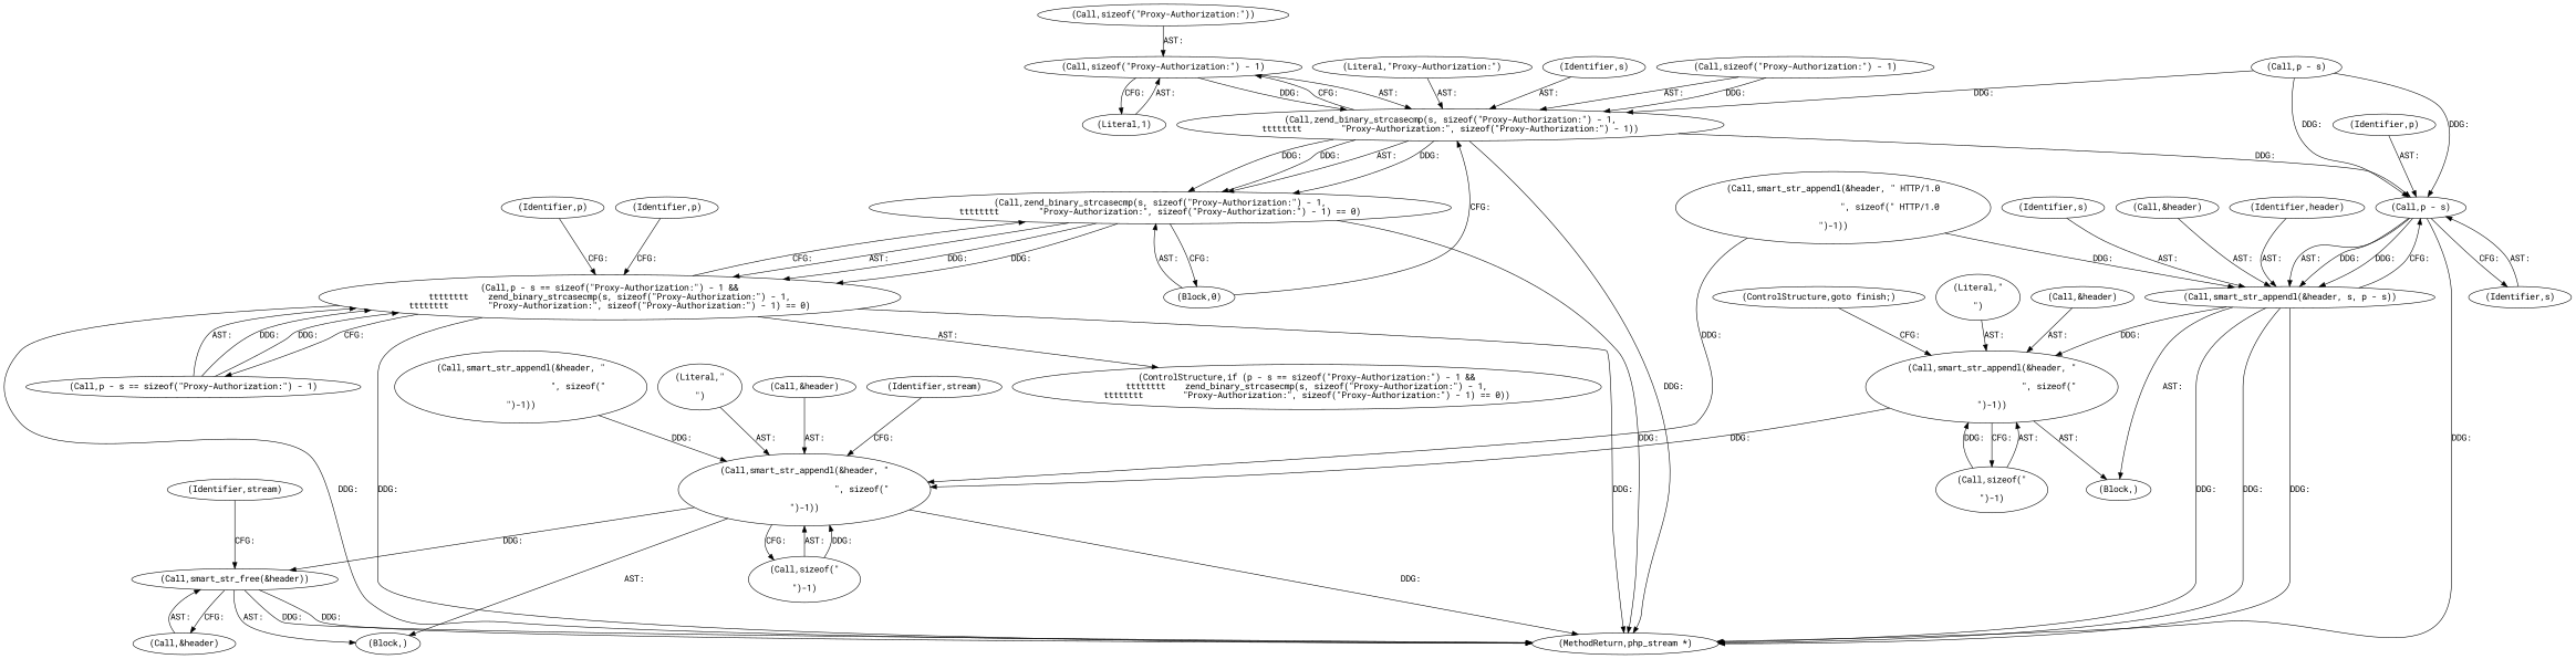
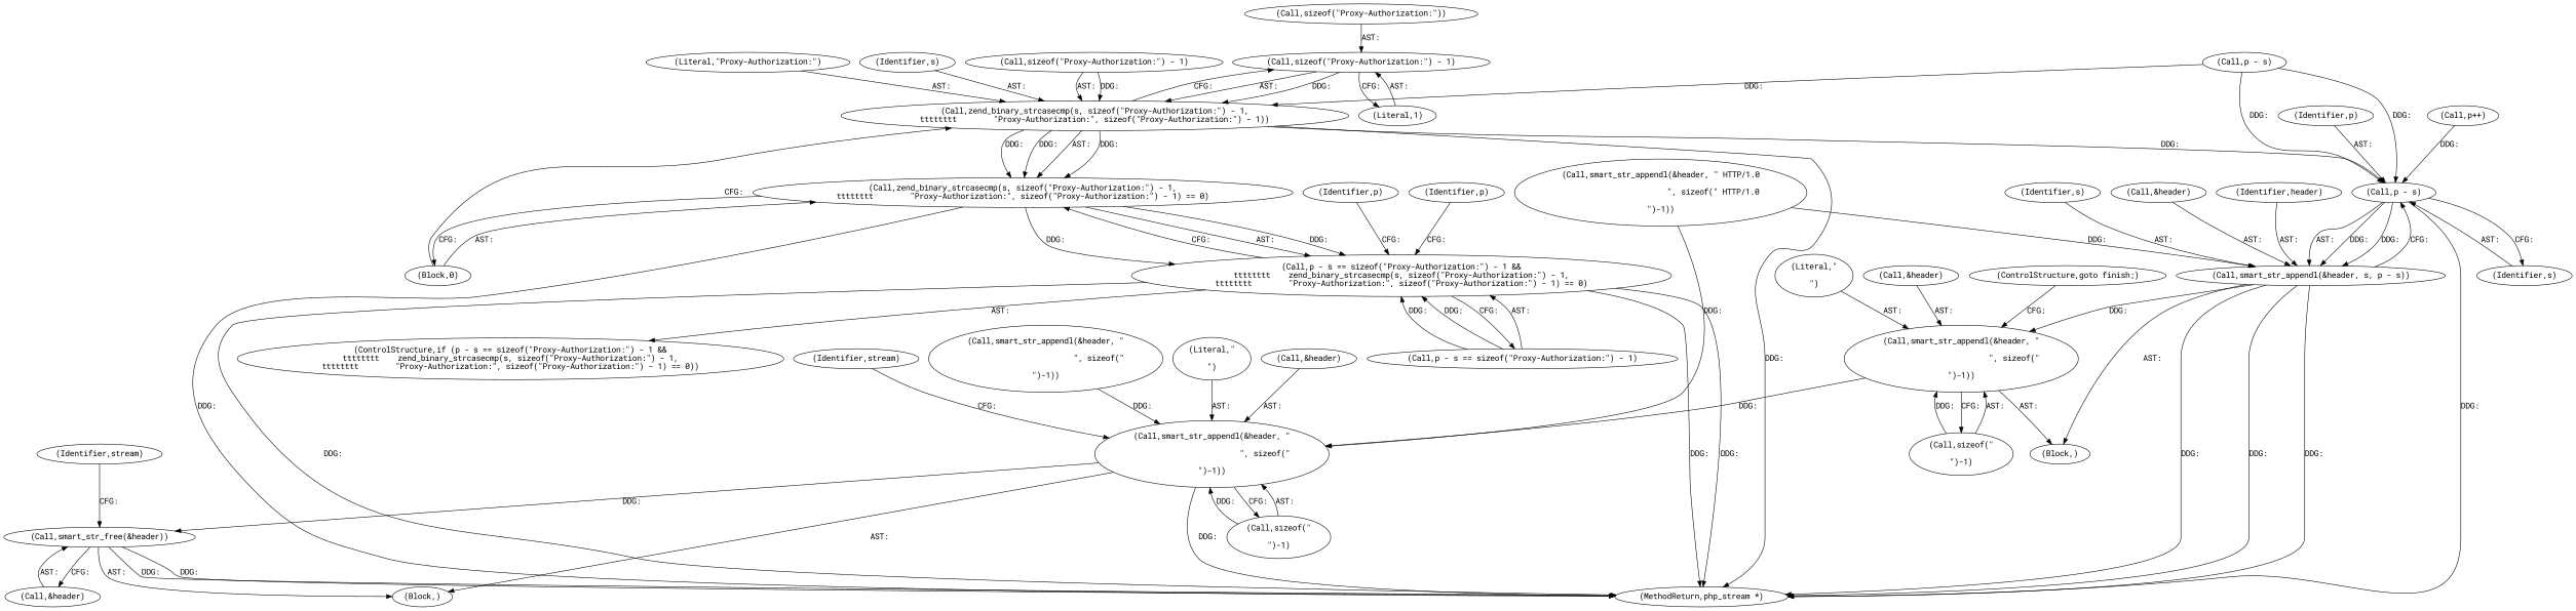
  digraph {
    fontname="Roboto Mono"
    node [fontname="Roboto Mono"]
    edge [fontname="Roboto Mono"]
    n1 [label="(Call,sizeof(\"Proxy-Authorization:\") - 1)"]
    n2 [label="(Call,zend_binary_strcasecmp(s, sizeof(\"Proxy-Authorization:\") - 1,\n\t\t\t\t\t\t\t\t        \"Proxy-Authorization:\", sizeof(\"Proxy-Authorization:\") - 1))"]
    n3 [label="(Literal,1)"]
    n4 [label="(Call,zend_binary_strcasecmp(s, sizeof(\"Proxy-Authorization:\") - 1,\n\t\t\t\t\t\t\t\t        \"Proxy-Authorization:\", sizeof(\"Proxy-Authorization:\") - 1) == 0)"]
    n5 [label="(Call,p - s)"]
    n6 [label="(MethodReturn,php_stream *)"]
    n7 [label="(Call,p - s == sizeof(\"Proxy-Authorization:\") - 1 &&\n\t\t\t\t\t\t\t\t    zend_binary_strcasecmp(s, sizeof(\"Proxy-Authorization:\") - 1,\n\t\t\t\t\t\t\t\t        \"Proxy-Authorization:\", sizeof(\"Proxy-Authorization:\") - 1) == 0)"]
    n8 [label="(Block,0)"]
    n9 [label="(Call,smart_str_appendl(&header, s, p - s))"]
    n10 [label="(Identifier,s)"]
    n11 [label="(Call,p - s == sizeof(\"Proxy-Authorization:\") - 1)"]
    n12 [label="(ControlStructure,if (p - s == sizeof(\"Proxy-Authorization:\") - 1 &&\n\t\t\t\t\t\t\t\t    zend_binary_strcasecmp(s, sizeof(\"Proxy-Authorization:\") - 1,\n\t\t\t\t\t\t\t\t        \"Proxy-Authorization:\", sizeof(\"Proxy-Authorization:\") - 1) == 0))"]
    n13 [label="(Call,smart_str_appendl(&header, \"\r\n\", sizeof(\"\r\n\")-1))"]
    n14 [label="(Block,)"]
    n15 [label="(Call,smart_str_appendl(&header, \"\r\n\", sizeof(\"\r\n\")-1))"]
    n16 [label="(Call,sizeof(\"\r\n\")-1)"]
    n17 [label="(Call,smart_str_free(&header))"]
    n18 [label="(Call,sizeof(\"\r\n\")-1)"]
    n19 [label="(Block,)"]
    n20 [label="(Call,&header)"]
    n21 [label="(Identifier,stream)"]
    n22 [label="(Call,sizeof(\"Proxy-Authorization:\"))"]
    n23 [label="(Call,smart_str_appendl(&header, \"\r\n\", sizeof(\"\r\n\")-1))"]
    n24 [label="(Identifier,p)"]
+   n25 [label="(Call,p++)"]
    n26 [label="(Literal,\"\r\n\")"]
    n27 [label="(Call,smart_str_appendl(&header, \" HTTP/1.0\r\n\", sizeof(\" HTTP/1.0\r\n\")-1))"]
    n28 [label="(Literal,\"\r\n\")"]
    n29 [label="(Identifier,s)"]
    n30 [label="(Literal,\"Proxy-Authorization:\")"]
    n31 [label="(Call,&header)"]
    n32 [label="(Identifier,s)"]
    n33 [label="(Identifier,stream)"]
    n34 [label="(Call,&header)"]
    n35 [label="(Call,p - s)"]
    n36 [label="(Call,&header)"]
    n37 [label="(Call,sizeof(\"Proxy-Authorization:\") - 1)"]
    n38 [label="(Identifier,header)"]
    n39 [label="(ControlStructure,goto finish;)"]
    n40 [label="(Identifier,p)"]
    n41 [label="(Identifier,p)"]
    n1 -> n2 [label="AST: "]
    n1 -> n2 [label="DDG: "]
    n1 -> n3 [label="CFG: "]
    n2 -> n1 [label="CFG: "]
    n2 -> n4 [label="AST: "]
    n2 -> n4 [label="DDG: "]
    n2 -> n4 [label="DDG: "]
    n2 -> n4 [label="DDG: "]
    n2 -> n5 [label="DDG: "]
    n2 -> n6 [label="DDG: "]
    n3 -> n1 [label="AST: "]
    n4 -> n6 [label="DDG: "]
    n4 -> n7 [label="AST: "]
    n4 -> n7 [label="DDG: "]
    n4 -> n7 [label="DDG: "]
    n4 -> n8 [label="CFG: "]
    n5 -> n6 [label="DDG: "]
    n5 -> n9 [label="AST: "]
    n5 -> n9 [label="DDG: "]
    n5 -> n9 [label="DDG: "]
    n5 -> n10 [label="CFG: "]
    n7 -> n4 [label="CFG: "]
    n7 -> n6 [label="DDG: "]
    n7 -> n6 [label="DDG: "]
    n7 -> n6 [label="DDG: "]
    n7 -> n11 [label="CFG: "]
    n7 -> n12 [label="AST: "]
    n8 -> n2 [label="CFG: "]
    n8 -> n4 [label="AST: "]
    n9 -> n5 [label="CFG: "]
    n9 -> n6 [label="DDG: "]
    n9 -> n6 [label="DDG: "]
    n9 -> n6 [label="DDG: "]
    n9 -> n13 [label="DDG: "]
    n9 -> n14 [label="AST: "]
    n10 -> n5 [label="AST: "]
    n11 -> n7 [label="AST: "]
    n11 -> n7 [label="DDG: "]
    n11 -> n7 [label="DDG: "]
    n13 -> n14 [label="AST: "]
    n13 -> n15 [label="DDG: "]
    n13 -> n16 [label="CFG: "]
    n15 -> n6 [label="DDG: "]
    n15 -> n17 [label="DDG: "]
    n15 -> n18 [label="CFG: "]
    n15 -> n19 [label="AST: "]
    n16 -> n13 [label="AST: "]
    n16 -> n13 [label="DDG: "]
    n17 -> n6 [label="DDG: "]
    n17 -> n6 [label="DDG: "]
    n17 -> n19 [label="AST: "]
    n17 -> n20 [label="CFG: "]
    n18 -> n15 [label="AST: "]
    n18 -> n15 [label="DDG: "]
    n20 -> n17 [label="AST: "]
    n21 -> n15 [label="CFG: "]
    n22 -> n1 [label="AST: "]
    n23 -> n15 [label="DDG: "]
    n24 -> n7 [label="CFG: "]
+   n25 -> n5 [label="DDG: "]
    n26 -> n15 [label="AST: "]
    n27 -> n9 [label="DDG: "]
    n27 -> n15 [label="DDG: "]
    n28 -> n13 [label="AST: "]
    n29 -> n2 [label="AST: "]
    n30 -> n2 [label="AST: "]
    n31 -> n13 [label="AST: "]
    n32 -> n9 [label="AST: "]
    n33 -> n17 [label="CFG: "]
    n34 -> n15 [label="AST: "]
    n35 -> n2 [label="DDG: "]
    n35 -> n5 [label="DDG: "]
    n35 -> n5 [label="DDG: "]
    n36 -> n9 [label="AST: "]
    n37 -> n2 [label="AST: "]
    n37 -> n2 [label="DDG: "]
    n38 -> n9 [label="AST: "]
    n39 -> n13 [label="CFG: "]
    n40 -> n7 [label="CFG: "]
    n41 -> n5 [label="AST: "]
  }
